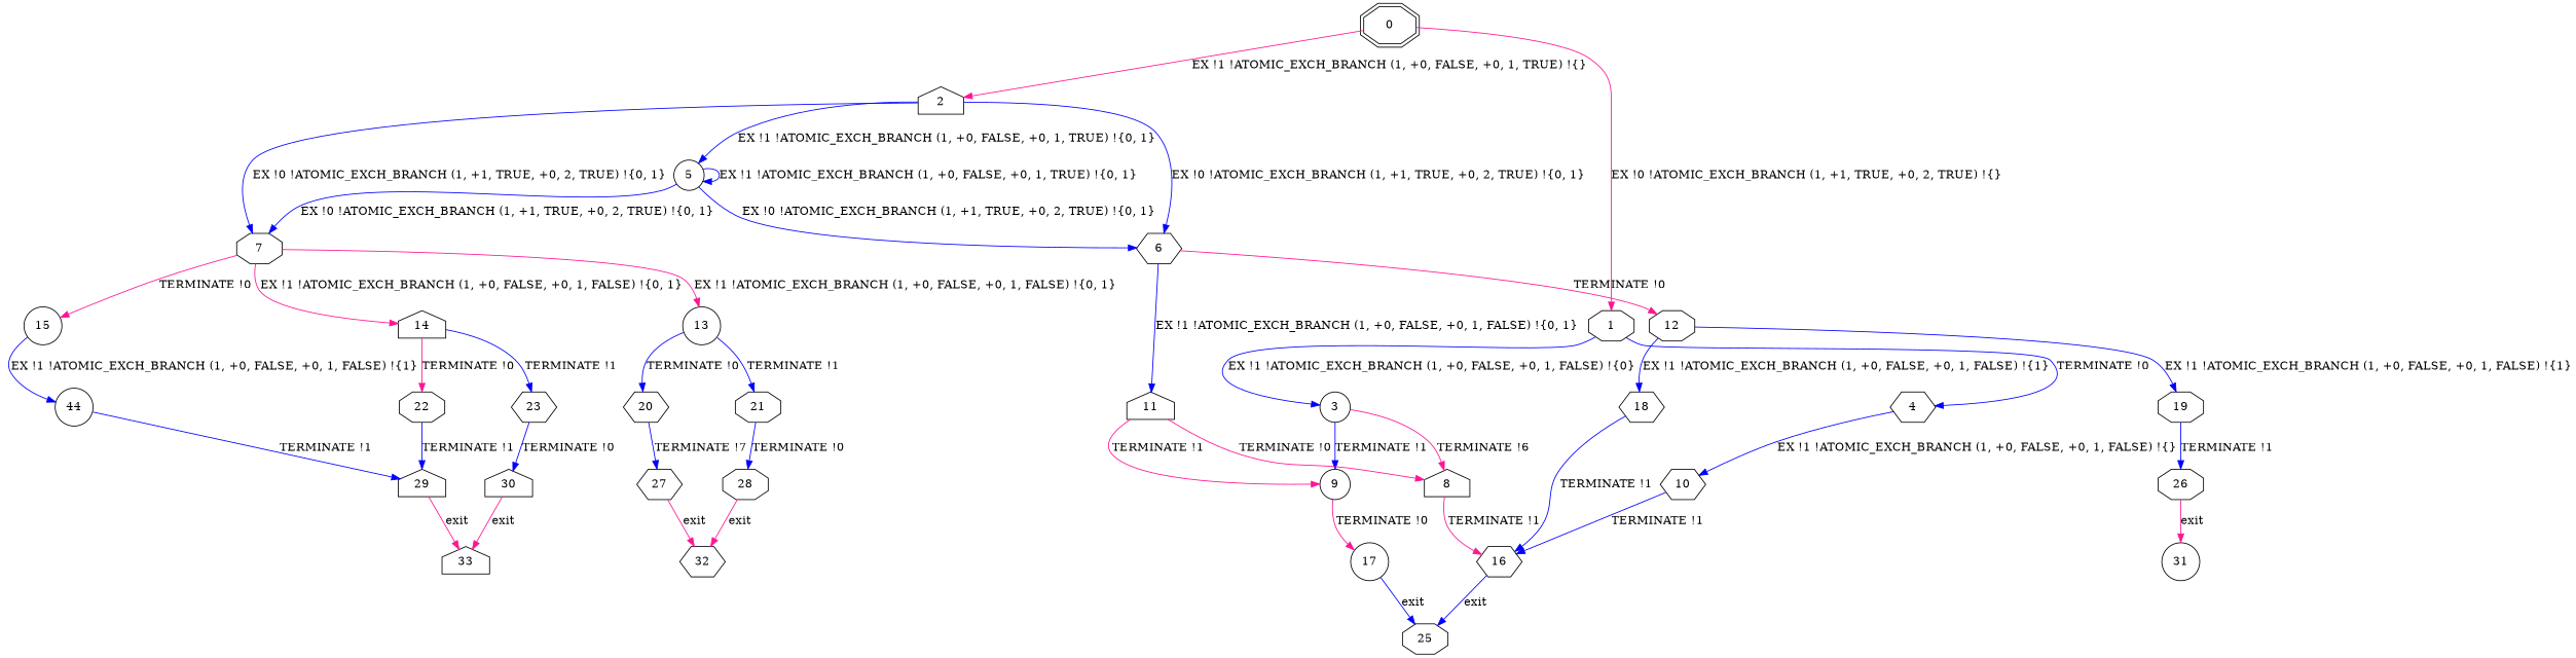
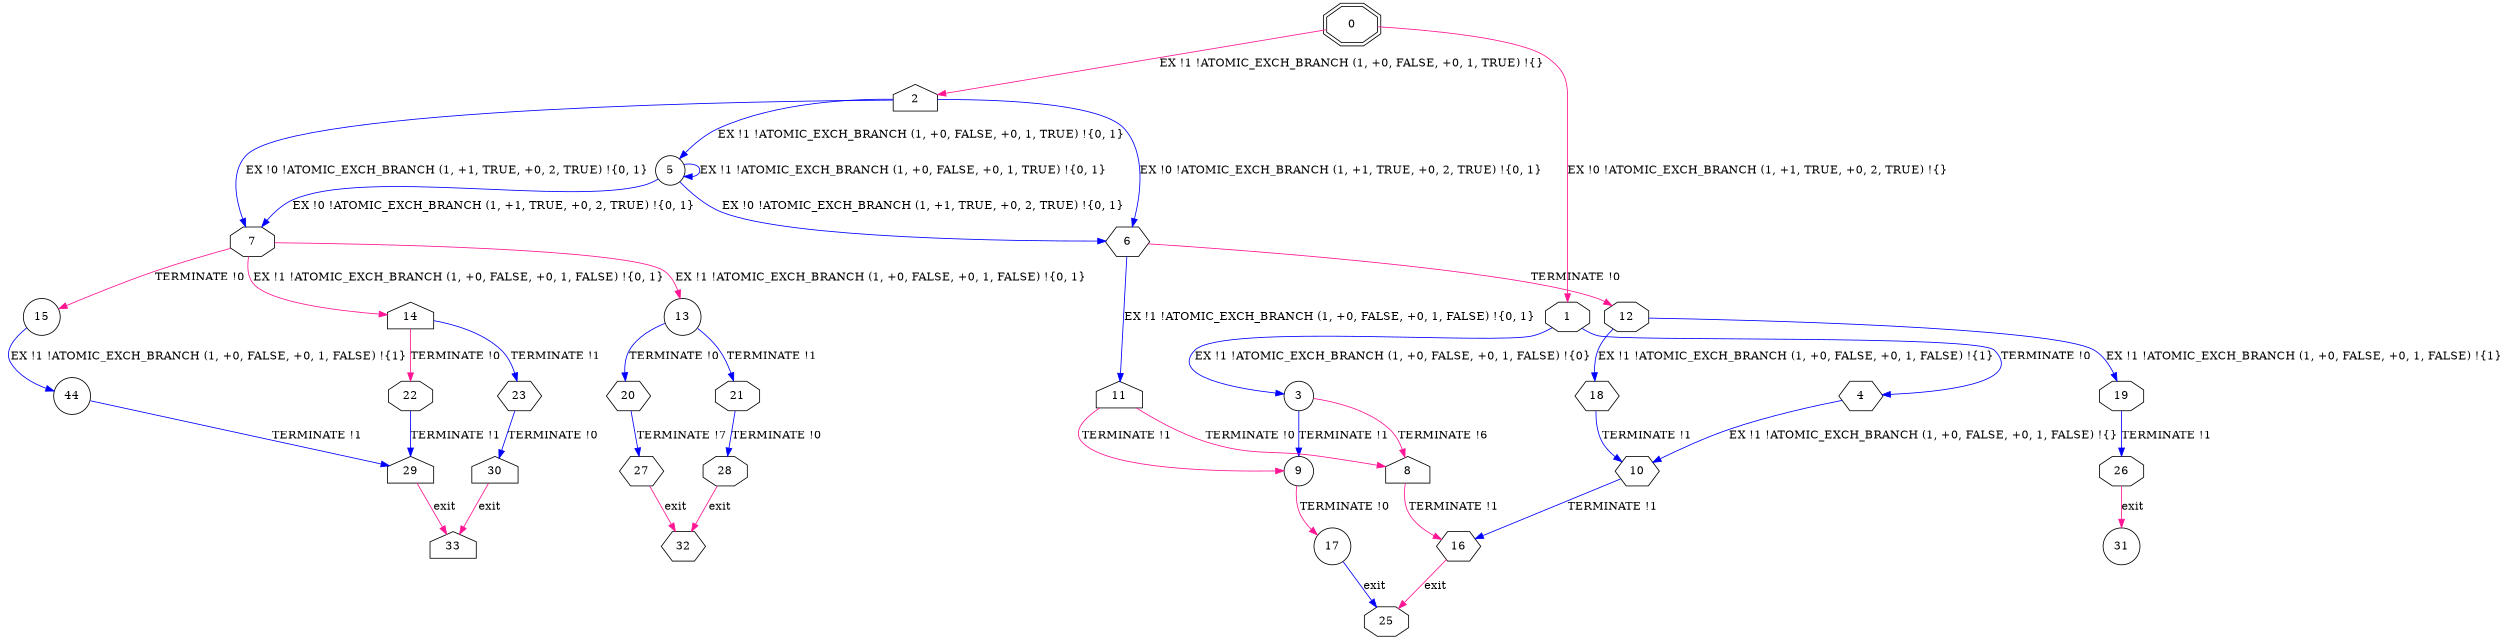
  digraph {
    fontname="DejaVu Serif"
    node [fontname="DejaVu Serif" shape=octagon]
    edge [color=blue fontname="DejaVu Serif"]
    0 [peripheries=2]
    1
    2 [shape=house]
    3 [shape=circle]
    4 [shape=hexagon]
    5 [shape=circle]
    6 [shape=hexagon]
    7
    8 [shape=house]
    9 [shape=circle]
    10 [shape=hexagon]
    11 [shape=house]
    12
    13 [shape=circle]
    14 [shape=house]
    15 [shape=circle]
    16 [shape=hexagon]
    17 [shape=circle]
    18 [shape=hexagon]
    19
    20 [shape=hexagon]
    21
    22
    23 [shape=hexagon]
    n25 [label=44 shape=circle]
    25
    26
    27 [shape=hexagon]
    28
    29 [shape=house]
    30 [shape=house]
    31 [shape=circle]
    32 [shape=hexagon]
    33 [shape=house]
    0 -> 1 [color=deeppink label="EX !0 !ATOMIC_EXCH_BRANCH (1, +1, TRUE, +0, 2, TRUE) !{}"]
    0 -> 2 [color=deeppink label="EX !1 !ATOMIC_EXCH_BRANCH (1, +0, FALSE, +0, 1, TRUE) !{}"]
    1 -> 3 [label="EX !1 !ATOMIC_EXCH_BRANCH (1, +0, FALSE, +0, 1, FALSE) !{0}"]
    1 -> 4 [label="TERMINATE !0"]
    2 -> 5 [label="EX !1 !ATOMIC_EXCH_BRANCH (1, +0, FALSE, +0, 1, TRUE) !{0, 1}"]
    2 -> 6 [label="EX !0 !ATOMIC_EXCH_BRANCH (1, +1, TRUE, +0, 2, TRUE) !{0, 1}"]
    2 -> 7 [label="EX !0 !ATOMIC_EXCH_BRANCH (1, +1, TRUE, +0, 2, TRUE) !{0, 1}"]
    3 -> 8 [color=deeppink label="TERMINATE !6"]
    3 -> 9 [label="TERMINATE !1"]
    4 -> 10 [label="EX !1 !ATOMIC_EXCH_BRANCH (1, +0, FALSE, +0, 1, FALSE) !{}"]
    5 -> 5 [label="EX !1 !ATOMIC_EXCH_BRANCH (1, +0, FALSE, +0, 1, TRUE) !{0, 1}"]
    5 -> 6 [label="EX !0 !ATOMIC_EXCH_BRANCH (1, +1, TRUE, +0, 2, TRUE) !{0, 1}"]
    5 -> 7 [label="EX !0 !ATOMIC_EXCH_BRANCH (1, +1, TRUE, +0, 2, TRUE) !{0, 1}"]
    6 -> 11 [label="EX !1 !ATOMIC_EXCH_BRANCH (1, +0, FALSE, +0, 1, FALSE) !{0, 1}"]
    6 -> 12 [color=deeppink label="TERMINATE !0"]
    7 -> 13 [color=deeppink label="EX !1 !ATOMIC_EXCH_BRANCH (1, +0, FALSE, +0, 1, FALSE) !{0, 1}"]
    7 -> 14 [color=deeppink label="EX !1 !ATOMIC_EXCH_BRANCH (1, +0, FALSE, +0, 1, FALSE) !{0, 1}"]
    7 -> 15 [color=deeppink label="TERMINATE !0"]
    8 -> 16 [color=deeppink label="TERMINATE !1"]
    9 -> 17 [color=deeppink label="TERMINATE !0"]
    10 -> 16 [label="TERMINATE !1"]
    11 -> 8 [color=deeppink label="TERMINATE !0"]
    11 -> 9 [color=deeppink label="TERMINATE !1"]
    12 -> 18 [label="EX !1 !ATOMIC_EXCH_BRANCH (1, +0, FALSE, +0, 1, FALSE) !{1}"]
    12 -> 19 [label="EX !1 !ATOMIC_EXCH_BRANCH (1, +0, FALSE, +0, 1, FALSE) !{1}"]
    13 -> 20 [label="TERMINATE !0"]
    13 -> 21 [label="TERMINATE !1"]
    14 -> 22 [color=deeppink label="TERMINATE !0"]
    14 -> 23 [label="TERMINATE !1"]
    15 -> n25 [label="EX !1 !ATOMIC_EXCH_BRANCH (1, +0, FALSE, +0, 1, FALSE) !{1}"]
-   16 -> 25 [label=exit]
+   16 -> 25 [color=deeppink label=exit]
    17 -> 25 [label=exit]
-   18 -> 16 [label="TERMINATE !1"]
+   18 -> 10 [label="TERMINATE !1"]
    19 -> 26 [label="TERMINATE !1"]
    20 -> 27 [label="TERMINATE !7"]
    21 -> 28 [label="TERMINATE !0"]
    22 -> 29 [label="TERMINATE !1"]
    23 -> 30 [label="TERMINATE !0"]
    n25 -> 29 [label="TERMINATE !1"]
    26 -> 31 [color=deeppink label=exit]
    27 -> 32 [color=deeppink label=exit]
    28 -> 32 [color=deeppink label=exit]
    29 -> 33 [color=deeppink label=exit]
    30 -> 33 [color=deeppink label=exit]
  }
